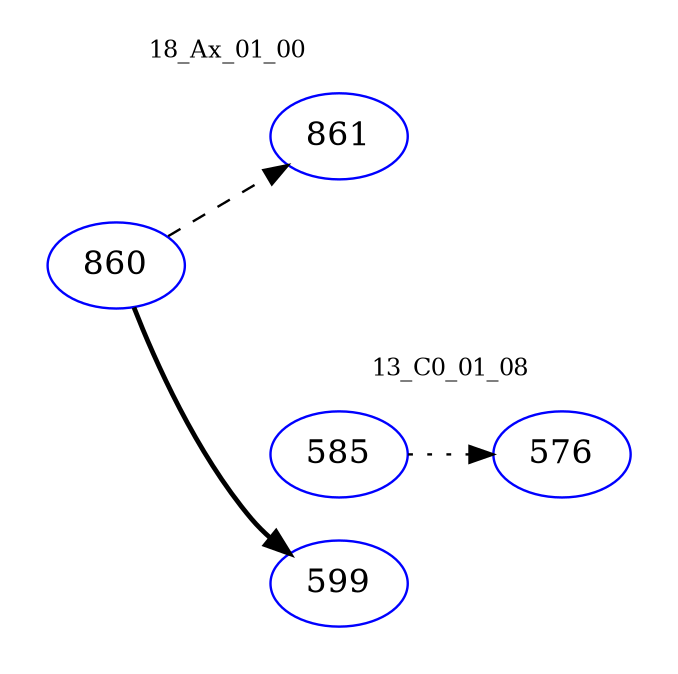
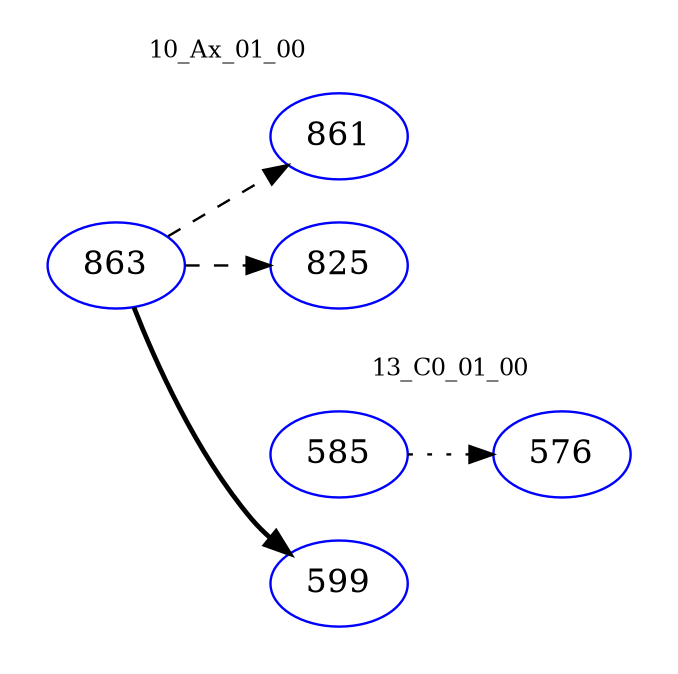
  digraph {
    rankdir=LR
    node [color=blue]
    edge [color=black style=dashed]
-   n1 [label=860]
+   n1 [label=863]
+   n2 [label=825]
    n3 [label=861]
    n4 [label=585]
    n5 [label=576]
    n6 [label=599]
    subgraph cluster_1 {
      color=white
      fontsize=10
-     label="18_Ax_01_00"
+     label="10_Ax_01_00"
      n1
+     n2
      n3
    }
    subgraph cluster_2 {
      color=white
      fontsize=10
-     label="13_C0_01_08"
+     label="13_C0_01_00"
      n4
      n5
      n6
    }
+   n1 -> n2
    n1 -> n3
    n1 -> n6 [style=bold]
    n4 -> n5 [style=dotted]
  }
